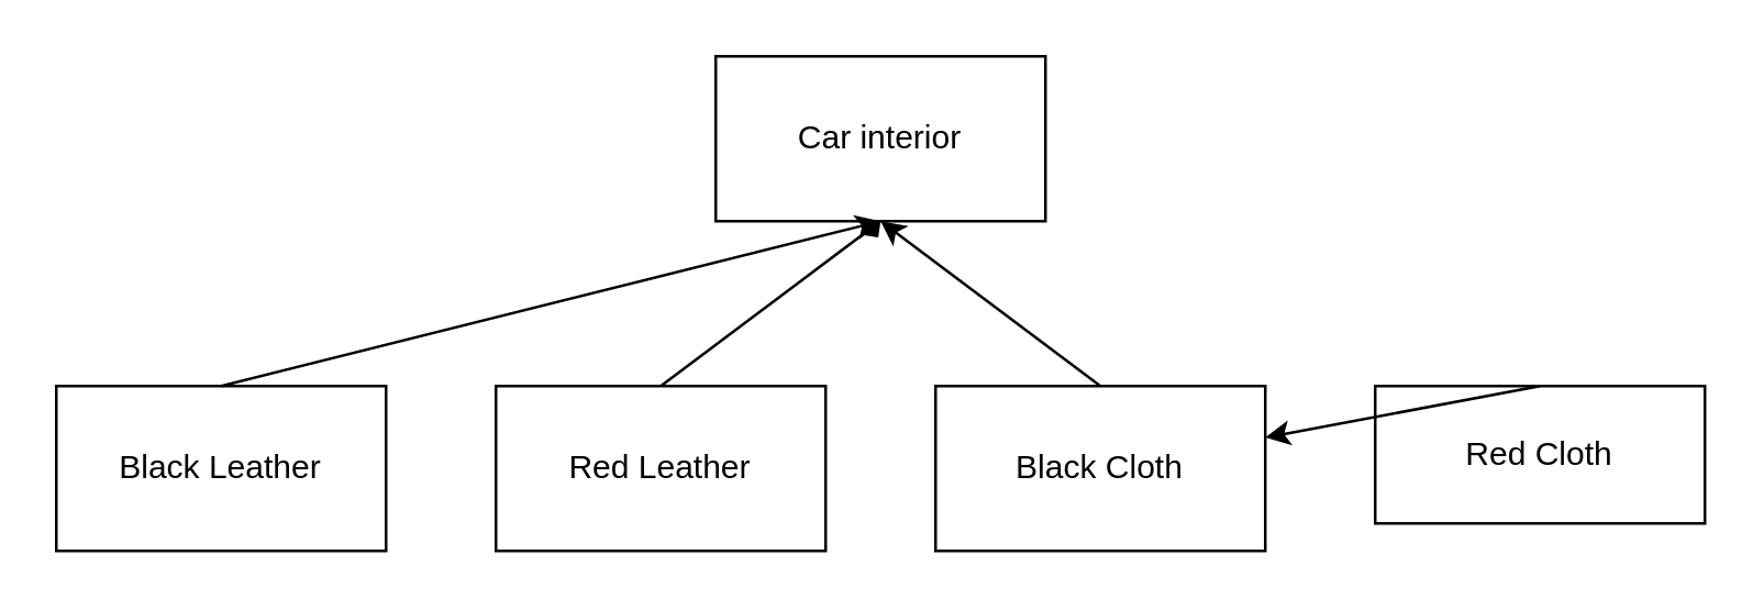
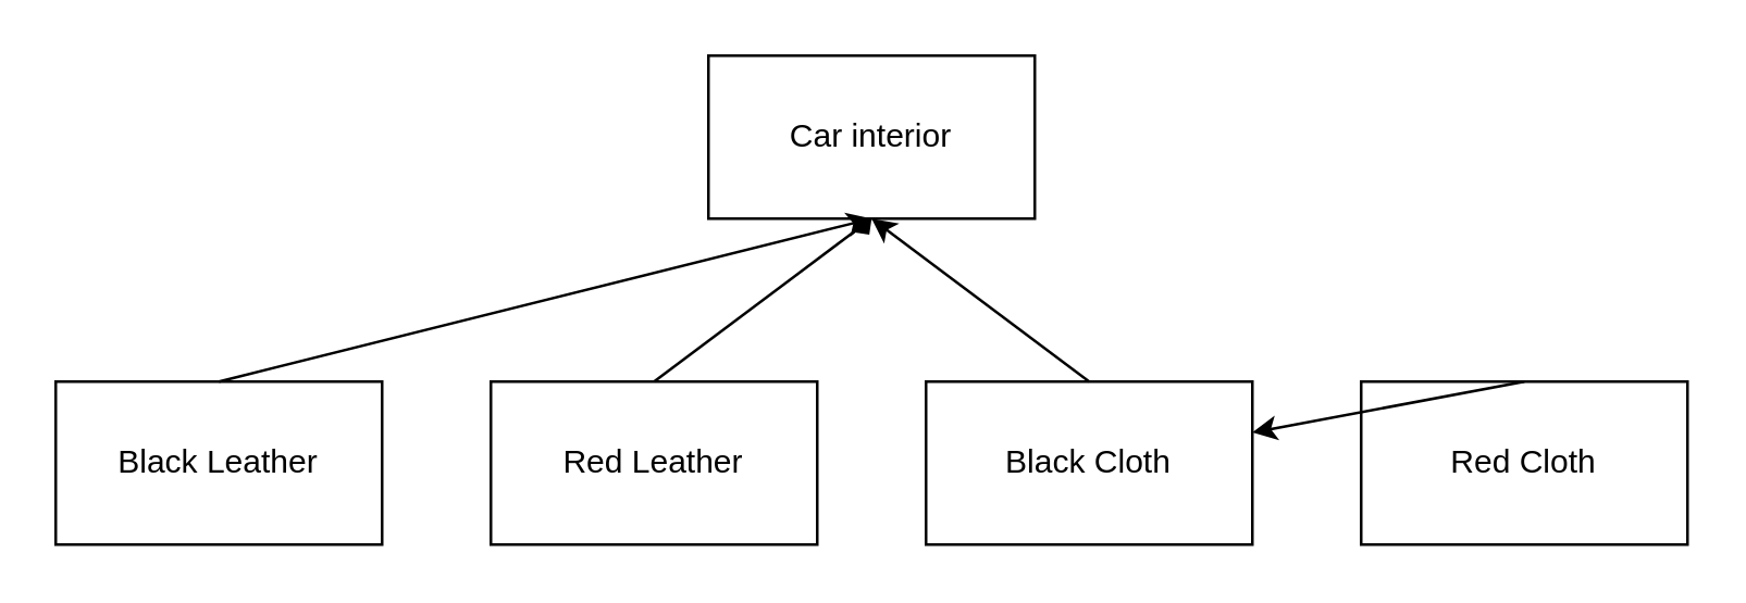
  <mxCell id="0" style=";html=1;" />
  <mxCell id="1" style=";html=1;" parent="0" />
  <mxCell id="2" value="Car interior" style="rounded=0;whiteSpace=wrap;html=1;" vertex="1" parent="1"><mxGeometry x="260" y="20" width="120" height="60" as="geometry" /></mxCell>
  <mxCell id="3" value="Black Leather" style="rounded=0;whiteSpace=wrap;html=1;" vertex="1" parent="1"><mxGeometry x="20" y="140" width="120" height="60" as="geometry" /></mxCell>
  <mxCell id="4" value="Red Leather" style="rounded=0;whiteSpace=wrap;html=1;" vertex="1" parent="1"><mxGeometry x="180" y="140" width="120" height="60" as="geometry" /></mxCell>
  <mxCell id="5" value="Black Cloth" style="rounded=0;whiteSpace=wrap;html=1;" vertex="1" parent="1"><mxGeometry x="340" y="140" width="120" height="60" as="geometry" /></mxCell>
- <mxCell id="6" value="Red Cloth" style="rounded=0;whiteSpace=wrap;html=1;" vertex="1" parent="1"><mxGeometry x="500" y="140" width="120" height="50" as="geometry" /></mxCell>
+ <mxCell id="6" value="Red Cloth" style="rounded=0;whiteSpace=wrap;html=1;" vertex="1" parent="1"><mxGeometry x="500" y="140" width="120" height="60" as="geometry" /></mxCell>
  <mxCell id="7" value="" style="endArrow=classic;html=1;rounded=0;exitX=0.5;exitY=0;exitDx=0;exitDy=0;entryX=0.5;entryY=1;entryDx=0;entryDy=0;" edge="1" parent="1" source="3" target="2"><mxGeometry width="50" height="50" relative="1" as="geometry"><mxPoint x="300" y="210" as="sourcePoint" /><mxPoint x="350" y="160" as="targetPoint" /></mxGeometry></mxCell>
  <mxCell id="8" value="" style="endArrow=diamond;html=1;rounded=0;entryX=0.5;entryY=1;entryDx=0;entryDy=0;exitX=0.5;exitY=0;exitDx=0;exitDy=0;" edge="1" parent="1" source="4" target="2"><mxGeometry width="50" height="50" relative="1" as="geometry"><mxPoint x="130" y="350" as="sourcePoint" /><mxPoint x="180" y="300" as="targetPoint" /></mxGeometry></mxCell>
  <mxCell id="9" value="" style="endArrow=classic;html=1;rounded=0;exitX=0.5;exitY=0;exitDx=0;exitDy=0;" edge="1" parent="1" source="5"><mxGeometry width="50" height="50" relative="1" as="geometry"><mxPoint x="160" y="350" as="sourcePoint" /><mxPoint x="320" y="80" as="targetPoint" /></mxGeometry></mxCell>
  <mxCell id="10" value="" style="endArrow=classic;html=1;rounded=0;exitX=0.5;exitY=0;exitDx=0;exitDy=0;" edge="1" parent="1" source="6" target="5"><mxGeometry width="50" height="50" relative="1" as="geometry"><mxPoint x="20" y="320" as="sourcePoint" /><mxPoint x="70" y="270" as="targetPoint" /></mxGeometry></mxCell>
